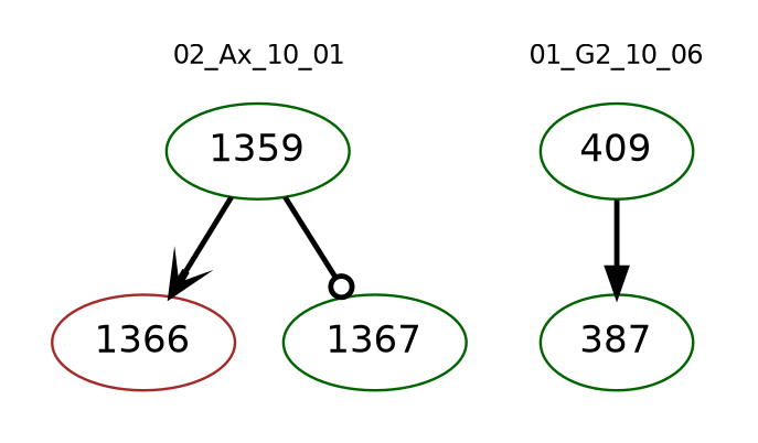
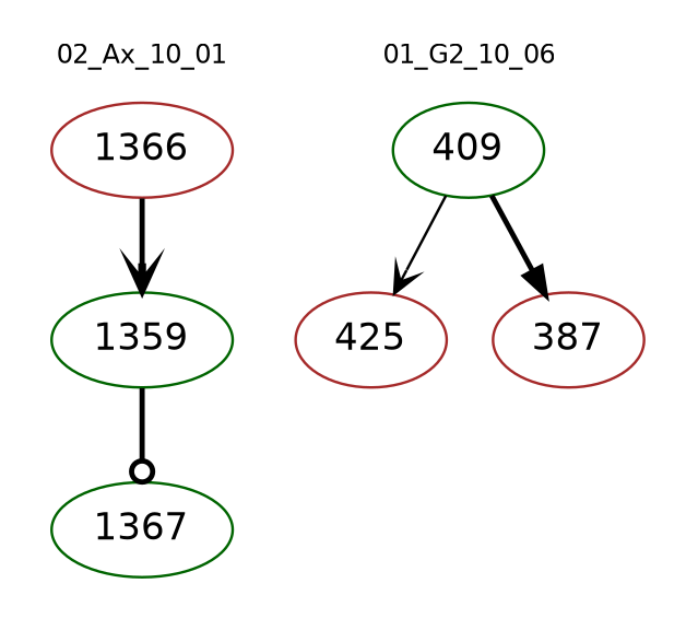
  digraph {
    fontname="DejaVu Sans"
    node [color=darkgreen fontname="DejaVu Sans"]
    edge [arrowhead=vee color=black fontname="DejaVu Sans" style=bold]
    n1 [label=1359]
    n2 [color=brown label=1366]
    n3 [label=1367]
    n4 [label=409]
-   n6 [label=387]
+   n5 [color=brown label=425]
+   n6 [color=brown label=387]
    subgraph cluster_1 {
      color=white
      fontsize=10
      label="02_Ax_10_01"
      n1
      n2
      n3
    }
    subgraph cluster_2 {
      color=white
      fontsize=10
      label="01_G2_10_06"
      n4
+     n5
      n6
    }
-   n1 -> n2
+   n2 -> n1
    n1 -> n3 [arrowhead=odot]
+   n4 -> n5 [style=solid]
    n4 -> n6 [arrowhead=normal]
  }
